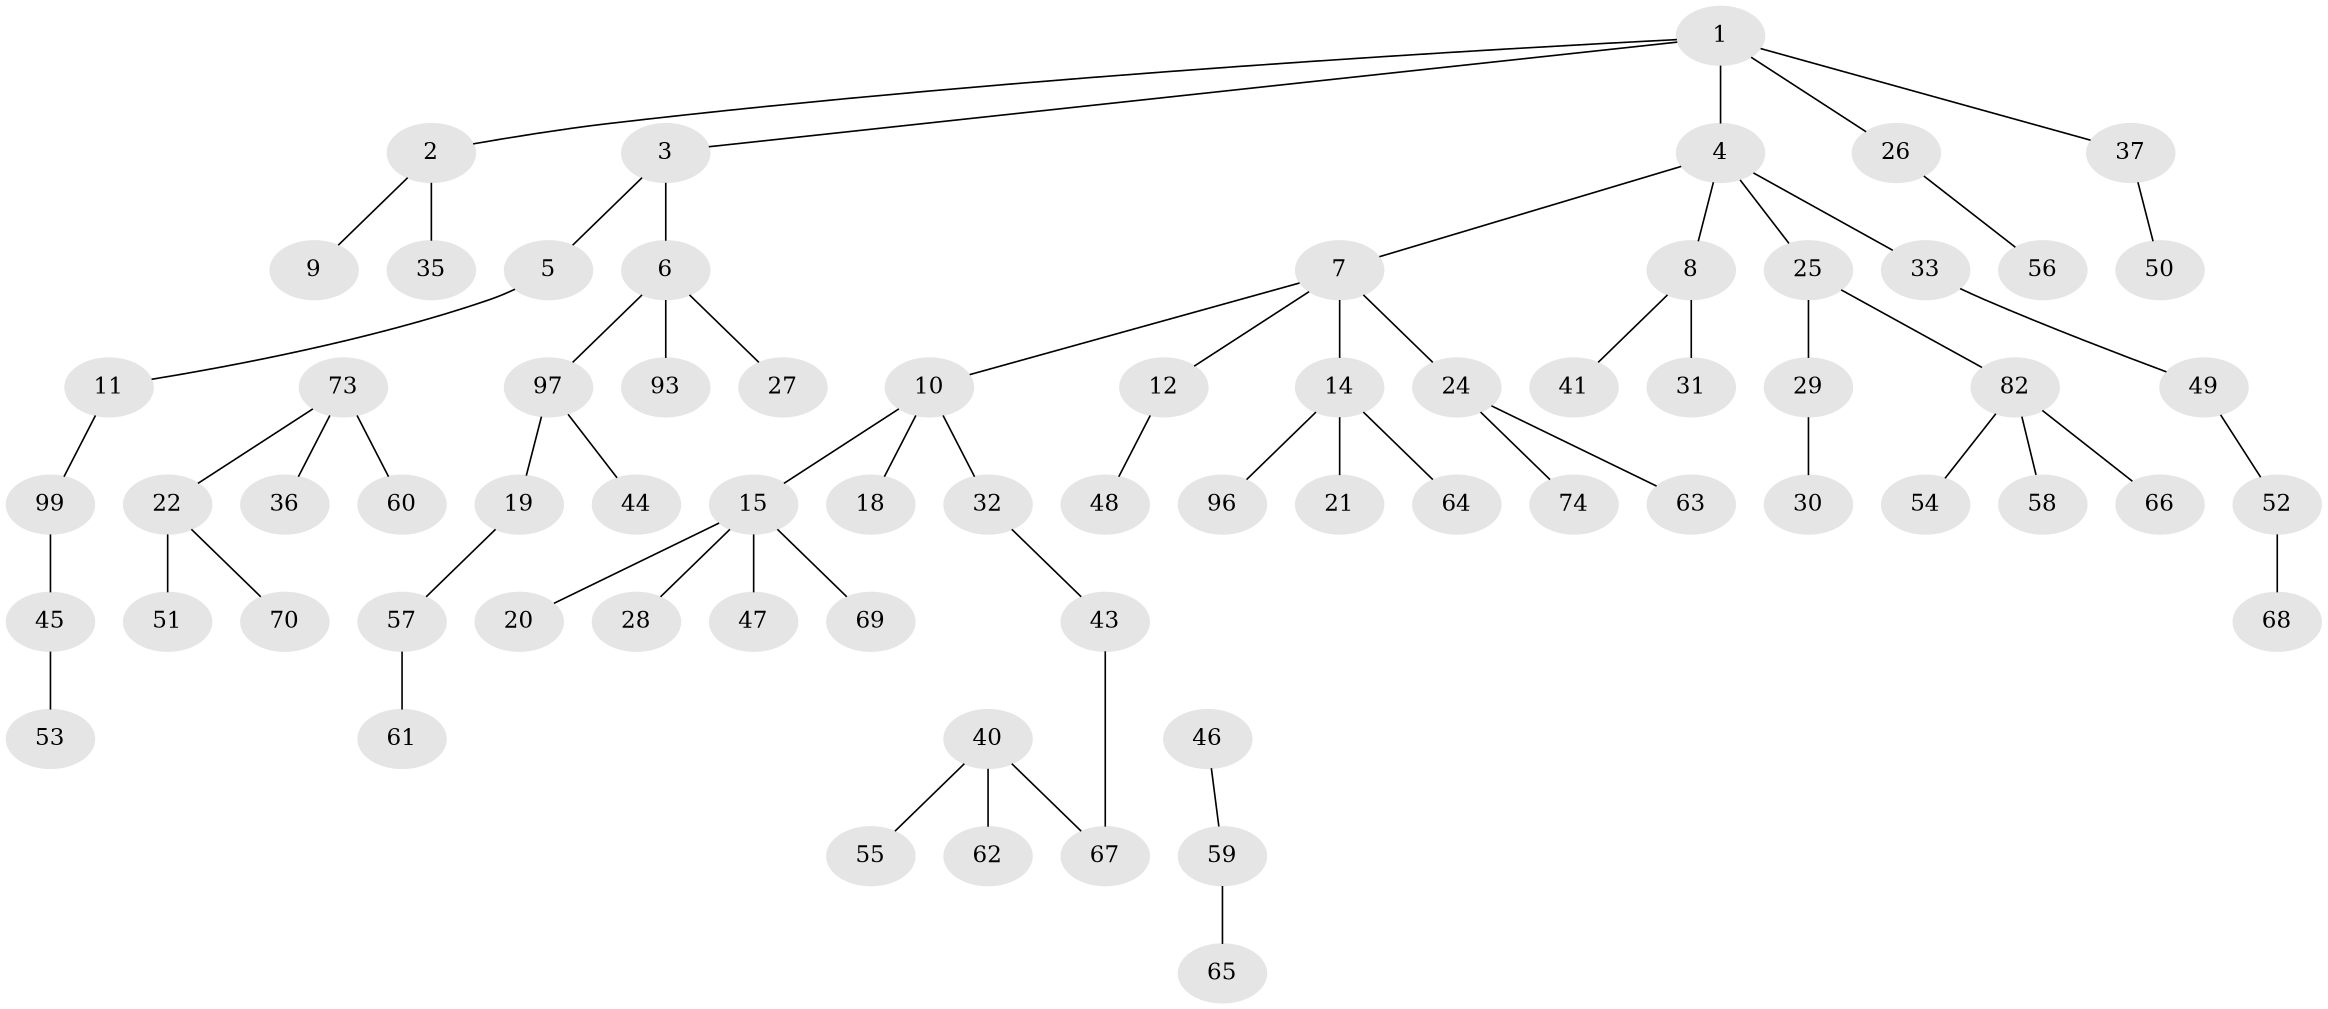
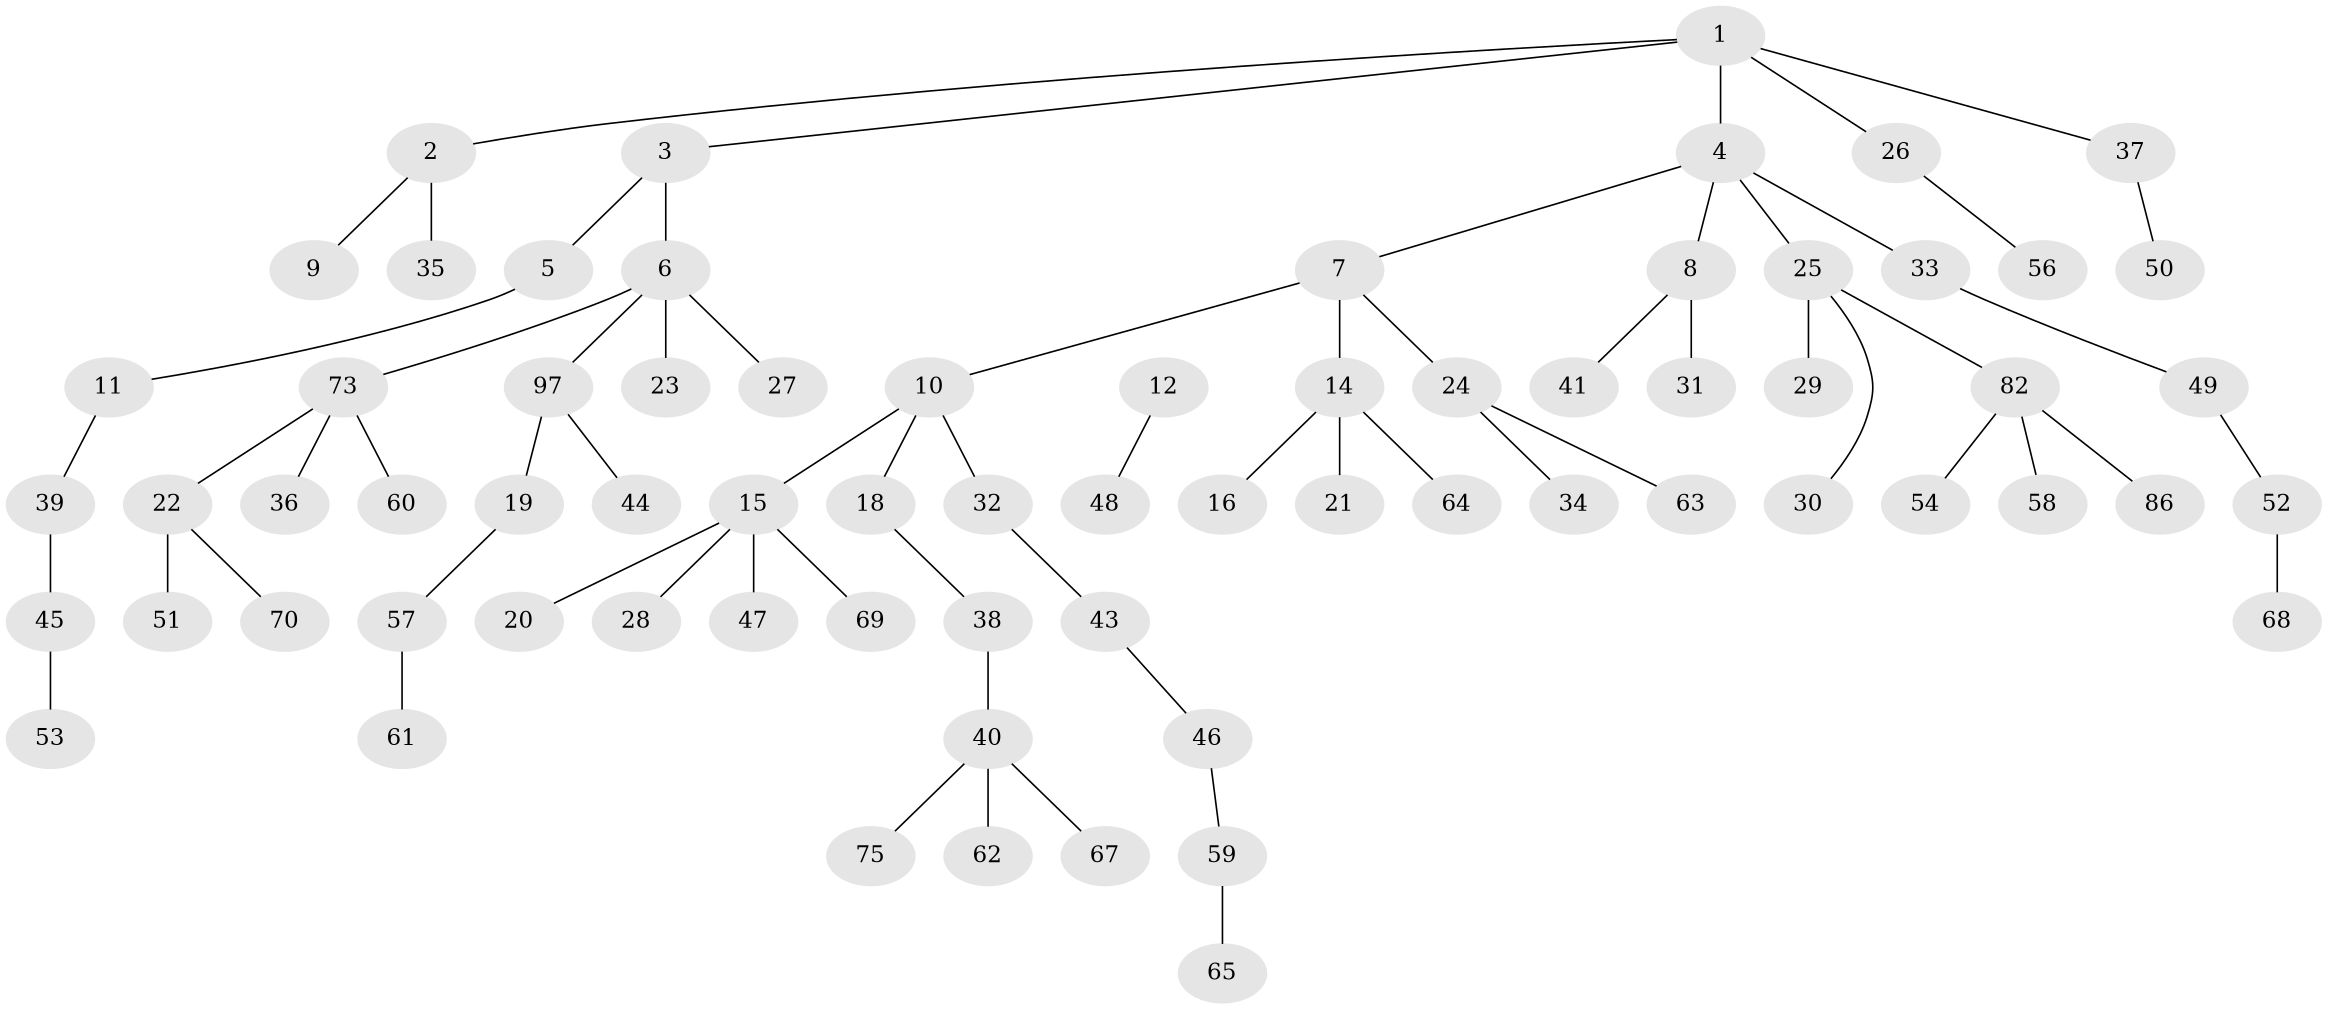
  graph {
    node [color=gray90 style=filled]
    edge [weight=1.0]
    1
    2
    3
    4
    26
    37
    9
    35
    5
    6
    7
    8
    25
    33
    56
    50
    11
    n18 [label=73]
    n19 [label=97]
-   23 [label=93]
+   23
    27
    10
    12
    14
    24
    41
    31
    29
    n29 [label=82]
    49
-   39 [label=99]
+   39
    22
    36
    60
    19
    44
    15
    18
    32
    48
-   16 [label=96]
+   16
    21
    64
-   34 [label=74]
+   34
    63
    20
    28
    47
    69
+   38
    43
    45
    51
    70
    57
    40
    61
    30
    54
    58
-   66
+   66 [label=86]
    46
    52
-   55
+   55 [label=75]
    62
    67
    53
    59
    65
    68
    1 -- 2
    1 -- 3
    1 -- 4
    1 -- 26
    1 -- 37
    2 -- 9
    2 -- 35
    3 -- 5
    3 -- 6
    4 -- 7
    4 -- 8
    4 -- 25
    4 -- 33
    26 -- 56
    37 -- 50
    5 -- 11
+   6 -- n18
    6 -- n19
    6 -- 23
    6 -- 27
    7 -- 10
-   7 -- 12
    7 -- 14
    7 -- 24
    8 -- 41
    8 -- 31
    25 -- 29
    25 -- n29
    33 -- 49
    11 -- 39
    n18 -- 22
    n18 -- 36
    n18 -- 60
    n19 -- 19
    n19 -- 44
    10 -- 15
    10 -- 18
    10 -- 32
    12 -- 48
    14 -- 16
    14 -- 21
    14 -- 64
    24 -- 34
    24 -- 63
-   29 -- 30
+   25 -- 30
    n29 -- 54
    n29 -- 58
    n29 -- 66
    49 -- 52
    39 -- 45
    22 -- 51
    22 -- 70
    19 -- 57
    15 -- 20
    15 -- 28
    15 -- 47
    15 -- 69
+   18 -- 38
    32 -- 43
-   43 -- 67
+   38 -- 40
+   43 -- 46
    45 -- 53
    57 -- 61
    40 -- 55
    40 -- 62
    40 -- 67
    46 -- 59
    52 -- 68
    59 -- 65
  }
